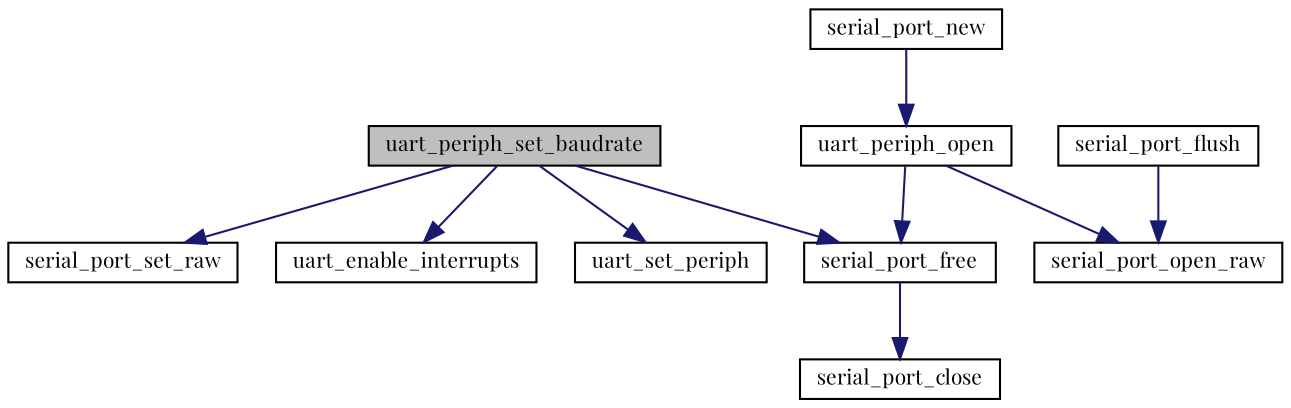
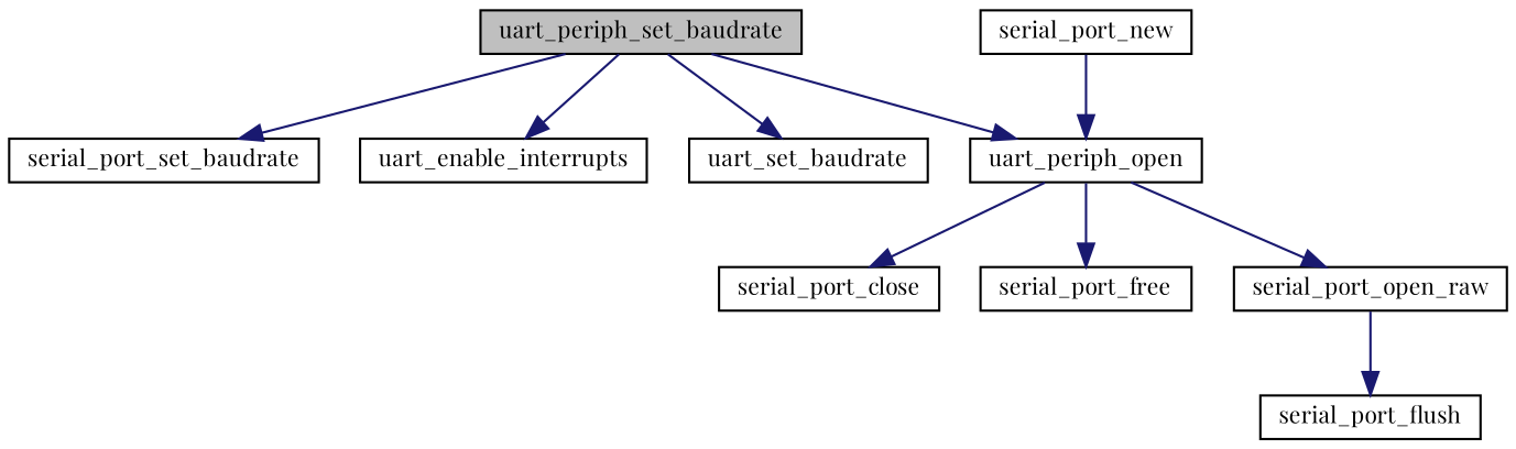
  digraph {
    fontname="Playfair Display"
    rankdir=TB
    node [color=black fillcolor=white fontname="Playfair Display" fontsize=10 shape=record style=filled]
    edge [color=midnightblue fontname="Playfair Display" fontsize=10 labelfontname=FreeSans labelfontsize=10 style=solid]
    n1 [fillcolor=grey75 fontcolor=black height=0.2 label=uart_periph_set_baudrate width=0.4]
-   n2 [height=0.2 label=serial_port_set_raw width=0.4]
+   n2 [height=0.2 label=serial_port_set_baudrate width=0.4]
    n3 [height=0.2 label=uart_enable_interrupts width=0.4]
    n4 [height=0.2 label=uart_periph_open width=0.4]
-   n5 [height=0.2 label=uart_set_periph width=0.4]
+   n5 [height=0.2 label=uart_set_baudrate width=0.4]
    n6 [height=0.2 label=serial_port_close width=0.4]
    n7 [height=0.2 label=serial_port_free width=0.4]
    n8 [height=0.2 label=serial_port_open_raw width=0.4]
    n9 [height=0.2 label=serial_port_new width=0.4]
    n10 [height=0.2 label=serial_port_flush width=0.4]
    n1 -> n2
    n1 -> n3
-   n1 -> n7
+   n1 -> n4
    n1 -> n5
-   n7 -> n6
+   n4 -> n6
    n4 -> n7
    n4 -> n8
-   n10 -> n8
+   n8 -> n10
    n9 -> n4
  }
